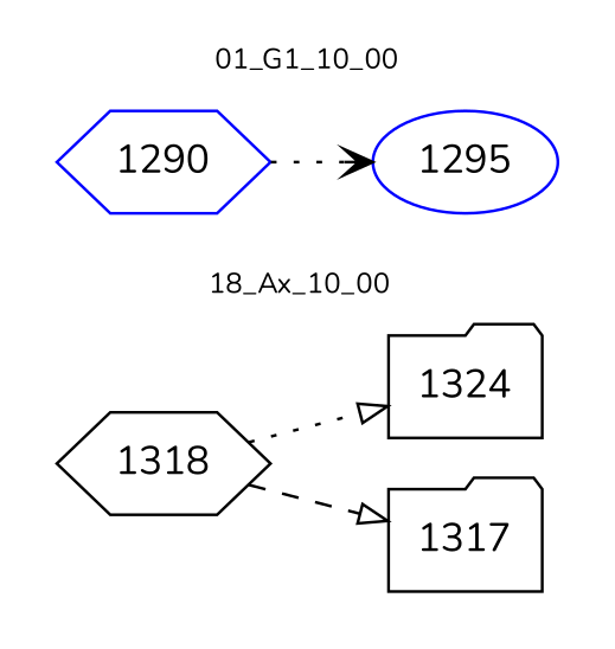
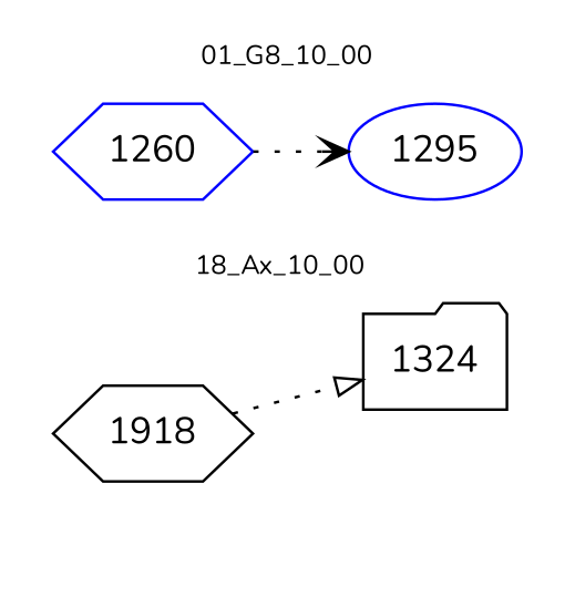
  digraph {
    fontname=Nunito
    rankdir=LR
    node [color=black fontname=Nunito shape=hexagon]
    edge [arrowhead=onormal color=black fontname=Nunito style=dotted]
-   n1 [label=1318]
-   n2 [label=1317 shape=folder]
+   n1 [label=1918]
    n3 [label=1324 shape=folder]
-   n4 [color=blue label=1290]
+   n4 [color=blue label=1260]
    n5 [color=blue label=1295 shape=ellipse]
    subgraph cluster_1 {
      color=white
      fontsize=10
      label="18_Ax_10_00"
      n1
-     n2
      n3
    }
    subgraph cluster_2 {
      color=white
      fontsize=10
-     label="01_G1_10_00"
+     label="01_G8_10_00"
      n4
      n5
    }
-   n1 -> n2 [style=dashed]
    n1 -> n3
    n4 -> n5 [arrowhead=vee]
  }
